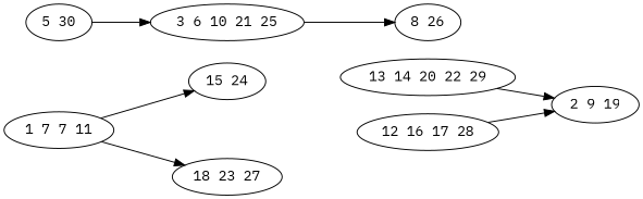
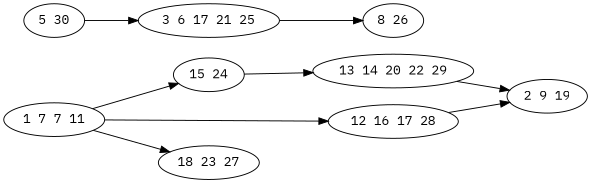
  digraph {
    fontname="IBM Plex Mono"
    rankdir=LR
    node [fontname="IBM Plex Mono"]
    edge [fontname="IBM Plex Mono"]
    n1 [label="1 7 7 11"]
    n2 [label="15 24"]
    n3 [label="12 16 17 28"]
    n4 [label="18 23 27"]
    n5 [label="13 14 20 22 29"]
    n6 [label="2 9 19"]
    n7 [label="5 30"]
-   n8 [label="3 6 10 21 25"]
+   n8 [label="3 6 17 21 25"]
    n9 [label="8 26"]
    n1 -> n2
+   n1 -> n3
    n1 -> n4
+   n2 -> n5
    n3 -> n6
    n5 -> n6
    n7 -> n8
    n8 -> n9
  }
